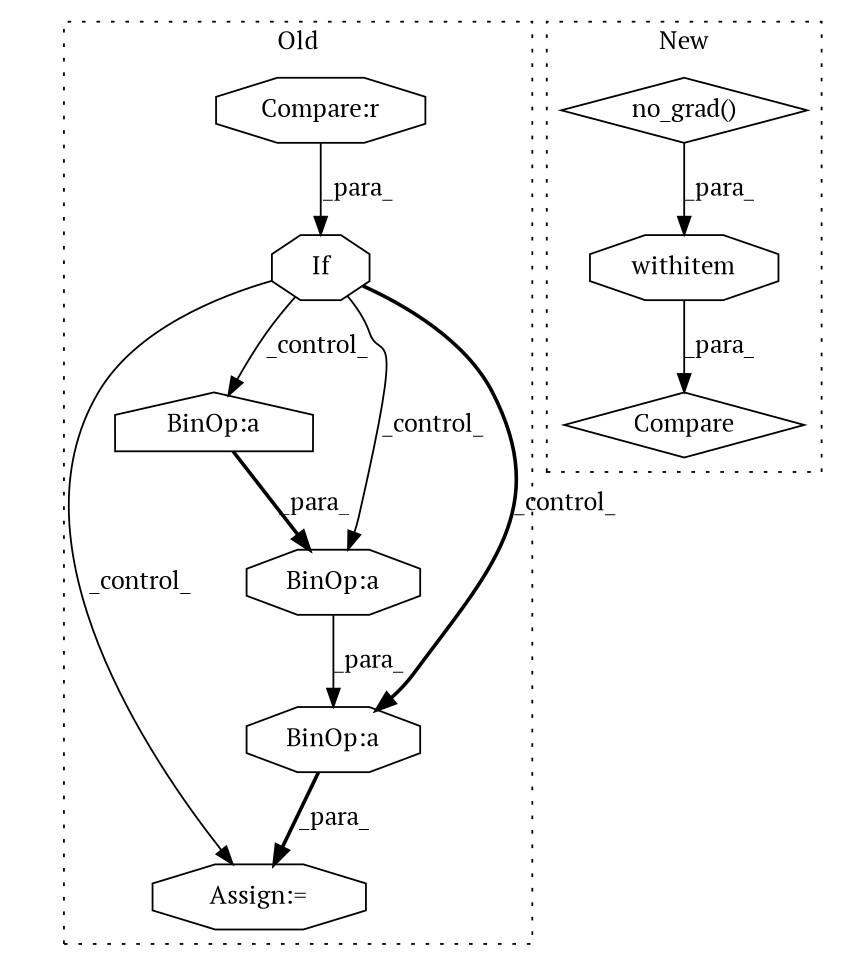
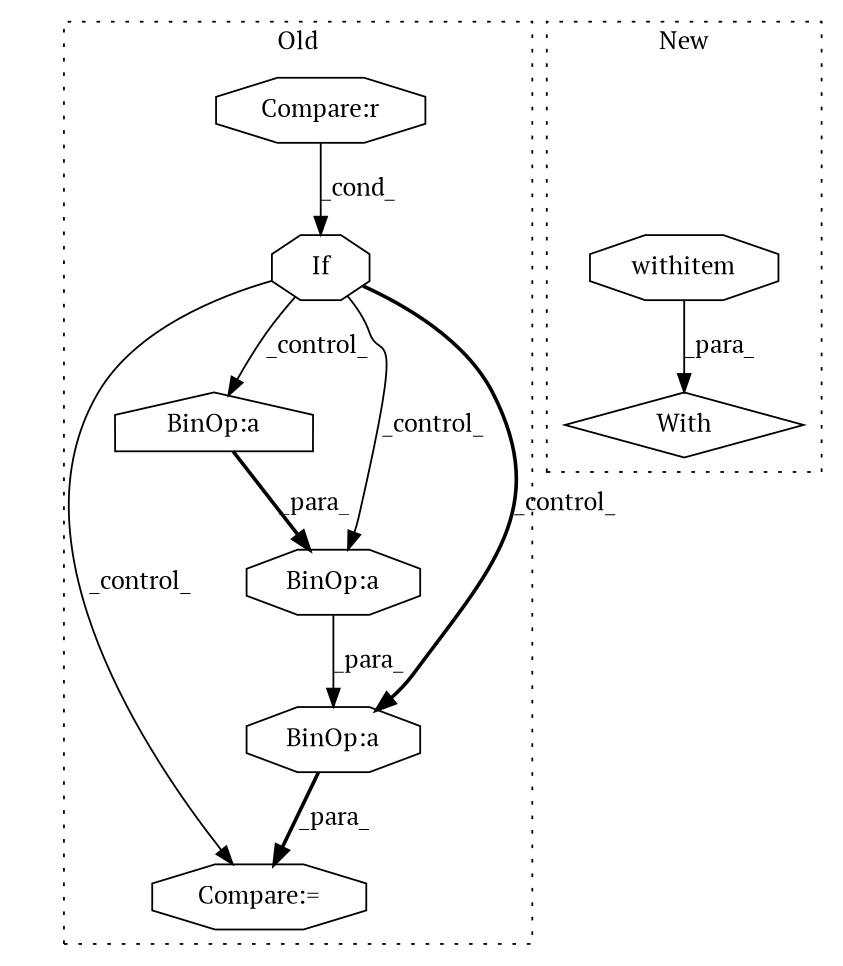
  digraph {
    fontname="PT Serif"
    node [a=82 fontname="PT Serif" l=3 s=13178 shape=octagon]
    edge [fontname="PT Serif" style=solid]
    n1 [a=96 label=If s=20157]
-   n2 [a=68 label="Assign:=" s=20441]
+   n2 [a=68 label="Compare:=" s=20441]
    n3 [a=40 l=17 label="Compare:r" s=20160]
    n4 [l=40 label="BinOp:a" s=20505]
    n5 [l=52 label="BinOp:a" s=20551]
    n6 [l=58 label="BinOp:a" s=20448 shape=house]
-   n7 [a=75 l=15 label="no_grad()" shape=diamond]
-   n8 [a=39 l="5,28" label=Compare s="13173,13183" shape=diamond]
+   n8 [a=39 l="5,28" label=With s="13173,13183" shape=diamond]
    n9 [a=49 l=5 label=withitem]
    subgraph cluster_1 {
      label=Old
      style=dotted
      n1
      n2
      n3
      n4
      n5
      n6
    }
    subgraph cluster_2 {
      label=New
      style=dotted
-     n7
      n8
      n9
    }
    n1 -> n2 [label=_control_]
    n1 -> n4 [label=_control_]
    n1 -> n5 [label=_control_ style=bold]
    n1 -> n6 [label=_control_]
-   n3 -> n1 [label=_para_]
+   n3 -> n1 [label=_cond_]
    n4 -> n5 [label=_para_]
    n5 -> n2 [label=_para_ style=bold]
    n6 -> n4 [label=_para_ style=bold]
-   n7 -> n9 [label=_para_]
    n9 -> n8 [label=_para_]
  }
